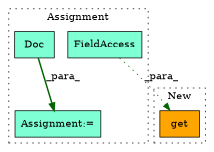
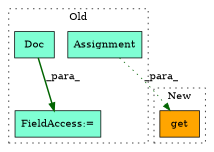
  digraph {
    node [a=32 fillcolor=aquamarine l="4,1" shape=box style=filled]
    edge [color=darkgreen]
    n1 [label=Doc s="3028,3047"]
-   n2 [a=22 l=9 label=FieldAccess s=3032]
-   n3 [a=7 l=1 label="Assignment:=" s=3064]
+   n2 [a=22 l=9 label=Assignment s=3032]
+   n3 [a=7 l=1 label="FieldAccess:=" s=3064]
    n4 [fillcolor=orange label=get s="2355,2377"]
    subgraph cluster_1 {
-     label=Assignment
+     label=Old
      style=dotted
      n1
      n2
      n3
    }
    subgraph cluster_2 {
      label=New
      style=dotted
      n4
    }
    n1 -> n3 [label=_para_ style=bold]
    n2 -> n4 [label=_para_ style=dotted]
  }
